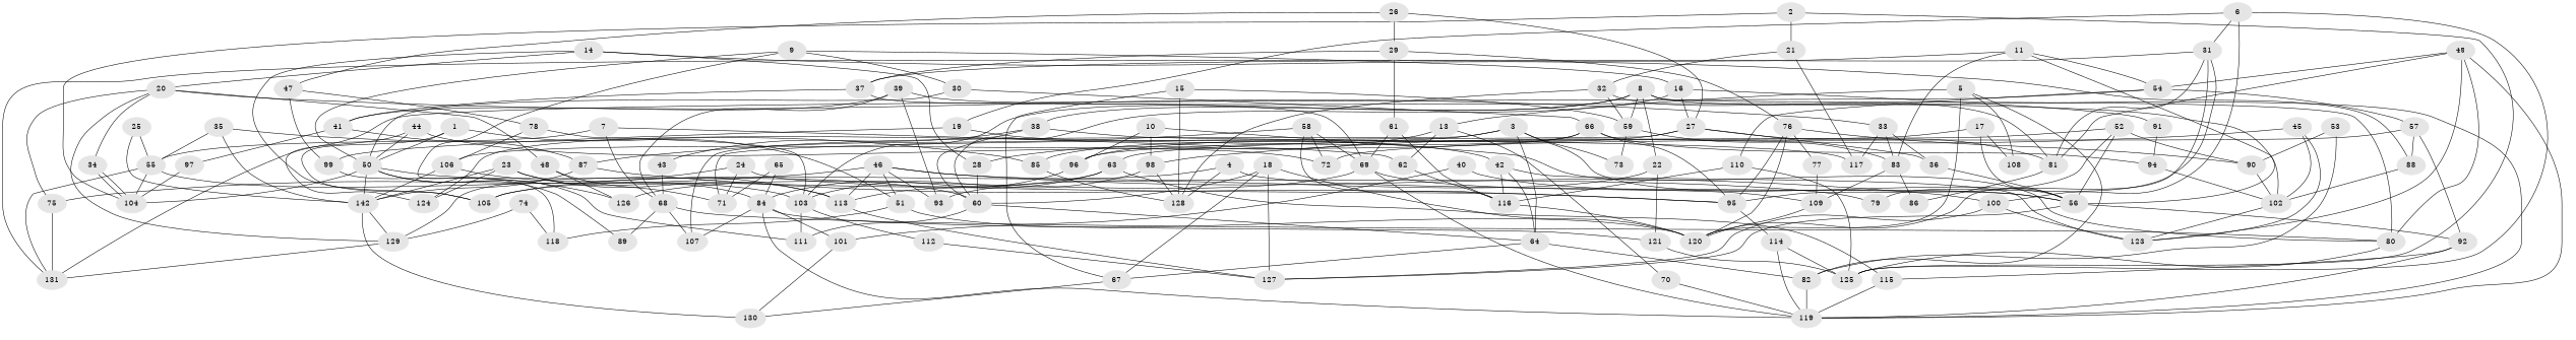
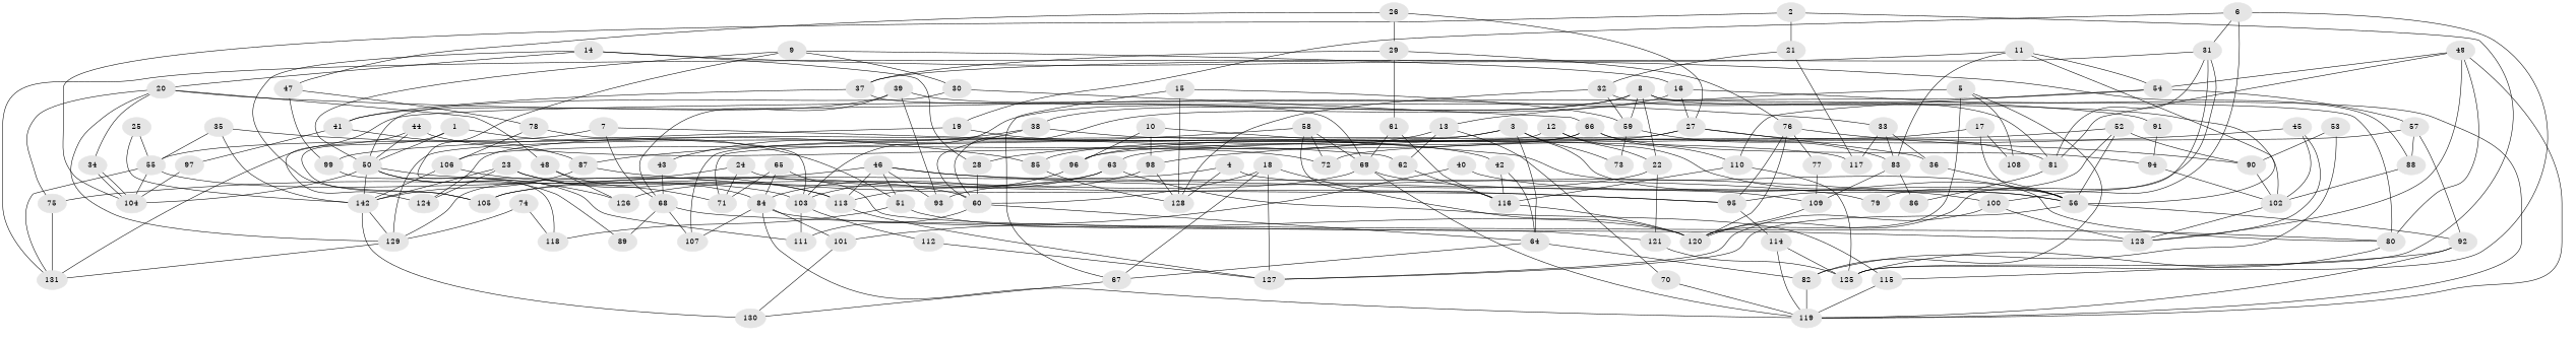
  graph {
    node [color=gray90 style=filled]
    1
    50
    51
    105
    104
    60
    n7 [label=142]
    89
    111
    120
    118
    2
    21
    125
    32
    117
    3
    56
    64
    73
    85
    107
    127
    92
    82
    67
    128
    4
    5
    13
    108
    62
    28
    70
    119
    6
    19
    31
    100
    42
    99
    81
    37
    79
    123
    7
    55
    68
    103
    131
    116
    80
    8
    22
    38
    59
    93
    121
    43
    83
    112
    9
    16
    30
    126
    27
    91
    66
    10
    96
    98
    113
    11
    54
    57
    110
    109
    86
+   12
    129
    14
    20
    88
    33
    34
    48
    75
    102
    15
    130
    71
    36
    94
    17
    18
    23
    84
    124
    101
    24
    95
    114
    25
    26
    29
    47
    61
    76
    78
    41
    69
    90
    77
    106
    35
    87
    97
    39
    40
    44
    72
    45
    46
    49
    52
    63
    115
    53
    58
    65
    74
    1 -- 50
    1 -- 51
    1 -- 105
    50 -- 104
    50 -- 60
    50 -- n7
    50 -- 89
    50 -- 111
    51 -- 120
    51 -- 118
    60 -- 111
    60 -- 64
    n7 -- 129
    n7 -- 130
    2 -- 104
    2 -- 21
    2 -- 125
    21 -- 32
    21 -- 117
    32 -- 128
    32 -- 81
    32 -- 59
    3 -- 56
    3 -- 64
    3 -- 73
    3 -- 85
    3 -- 107
    56 -- 127
    56 -- 92
    64 -- 82
    64 -- 67
    85 -- 128
    92 -- 119
    92 -- 115
    82 -- 119
    67 -- 130
    4 -- 105
    4 -- 56
    4 -- 128
    5 -- 120
    5 -- 82
    5 -- 13
    5 -- 108
    13 -- 62
    13 -- 28
    13 -- 70
    62 -- 116
    28 -- 60
    70 -- 119
    6 -- 125
    6 -- 19
    6 -- 31
    6 -- 100
    19 -- 42
    19 -- 99
    31 -- 120
    31 -- 81
    31 -- 37
    31 -- 79
    100 -- 127
    100 -- 123
    42 -- 64
    42 -- 116
    99 -- 118
    81 -- 86
    37 -- 41
    37 -- 69
    7 -- 62
    7 -- 55
    7 -- 68
    55 -- 104
    55 -- 103
    55 -- 131
    68 -- 89
    68 -- 107
    68 -- 80
    103 -- 111
    103 -- 112
    116 -- 120
    80 -- 125
    8 -- 119
    8 -- 103
    8 -- 80
    8 -- 22
    8 -- 38
    8 -- 59
    22 -- 93
    22 -- 121
    38 -- 60
    38 -- 117
    38 -- 43
    59 -- 73
    59 -- 83
    121 -- 125
    43 -- 68
    83 -- 109
    83 -- 86
    112 -- 127
    9 -- 50
    9 -- 16
    9 -- 30
    9 -- 126
    16 -- 60
    16 -- 27
    16 -- 91
    30 -- 50
    30 -- 66
    27 -- 81
    27 -- 96
    27 -- 71
    27 -- 36
    91 -- 94
-   66 -- 95
+   66 -- 110
    66 -- 94
    66 -- 124
    66 -- 106
    10 -- 80
    10 -- 96
    10 -- 98
    96 -- 113
    98 -- 128
    98 -- 103
    113 -- 127
    11 -- 56
    11 -- 131
    11 -- 83
    11 -- 54
    54 -- 131
    54 -- 57
    54 -- 110
    57 -- 92
    57 -- 88
    57 -- 72
    110 -- 125
    110 -- 116
    109 -- 120
+   12 -- 56
+   12 -- 22
+   12 -- 129
    129 -- 131
    14 -- 105
    14 -- 28
    14 -- 20
    14 -- 88
    20 -- 129
    20 -- 33
    20 -- 34
    20 -- 48
    20 -- 75
    88 -- 102
    33 -- 117
    33 -- 83
    33 -- 36
    34 -- 104
    34 -- 104
    48 -- 126
    48 -- 71
    75 -- 131
    102 -- 123
    15 -- 67
    15 -- 128
    15 -- 59
    36 -- 56
    94 -- 102
    17 -- 56
    17 -- 108
    17 -- 96
    18 -- 60
    18 -- 120
    18 -- 127
    18 -- 67
    23 -- n7
    23 -- 113
    23 -- 84
    23 -- 124
    84 -- 107
    84 -- 119
    84 -- 121
    84 -- 101
    101 -- 130
    24 -- 129
    24 -- 71
    24 -- 95
    95 -- 114
    114 -- 125
    114 -- 119
    25 -- n7
    25 -- 55
    26 -- 27
    26 -- 29
    26 -- 47
    29 -- 37
    29 -- 61
    29 -- 76
    47 -- 99
    47 -- 78
    61 -- 116
    61 -- 69
    76 -- 120
    76 -- 95
    76 -- 90
    76 -- 77
    78 -- 103
    78 -- 106
    41 -- 87
    41 -- 97
    69 -- 119
    69 -- 126
    69 -- 109
    90 -- 102
    77 -- 109
    106 -- n7
    106 -- 113
    35 -- n7
    35 -- 85
    35 -- 55
    87 -- n7
    87 -- 95
    97 -- 104
    39 -- 68
    39 -- 93
    39 -- 102
    39 -- 41
    40 -- 56
    40 -- 101
    44 -- 50
    44 -- 124
    44 -- 72
    45 -- 123
    45 -- 98
    45 -- 102
    46 -- 51
    46 -- 100
    46 -- 79
    46 -- 93
    46 -- 113
    46 -- 75
    49 -- 119
    49 -- 81
    49 -- 123
    49 -- 80
    49 -- 54
    52 -- 56
    52 -- 95
    52 -- 90
    52 -- 63
    63 -- 105
    63 -- 84
    63 -- 115
    115 -- 119
    53 -- 82
    53 -- 90
    58 -- 116
    58 -- 69
    58 -- 87
    58 -- 72
-   42 -- 123
+   65 -- 123
    65 -- 71
    65 -- 84
    74 -- 118
    74 -- 129
  }
